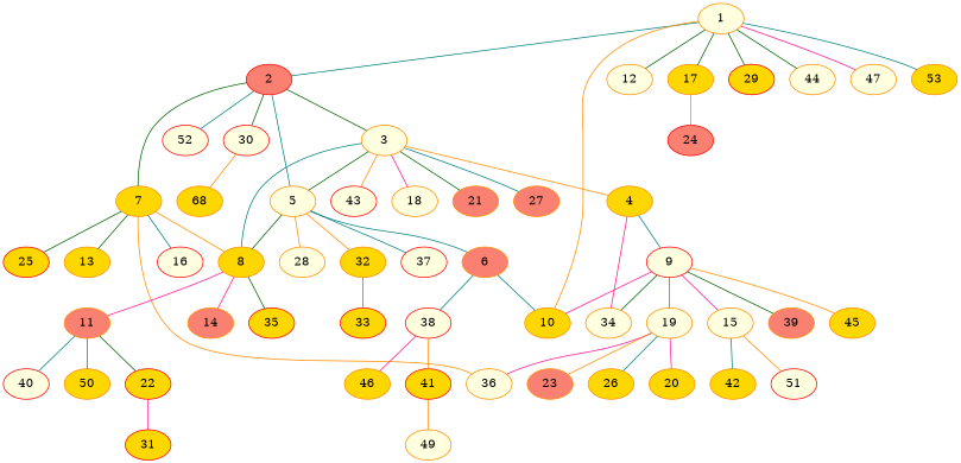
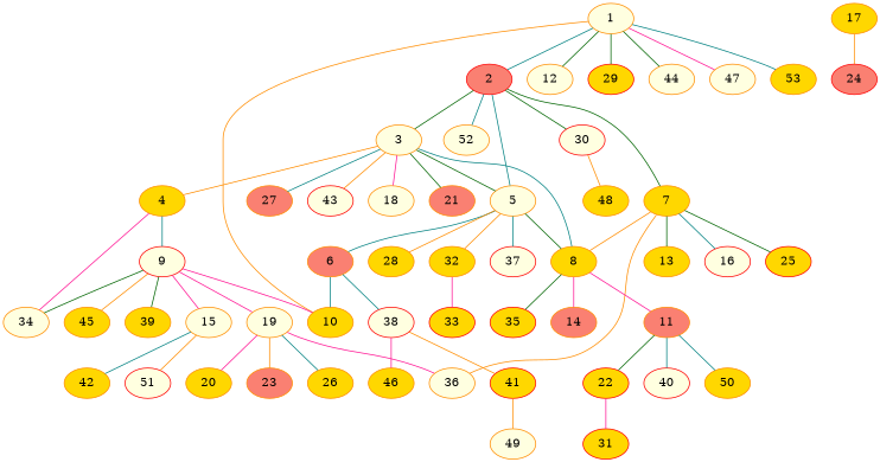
  graph {
    node [color=darkorange fillcolor=gold style=filled]
    edge [color=teal]
    1 [fillcolor=lightyellow]
    2 [color=red fillcolor=salmon]
    10
    12 [fillcolor=lightyellow]
    17
    29 [color=red]
    44 [fillcolor=lightyellow]
    47 [fillcolor=lightyellow]
    53
    3 [fillcolor=lightyellow]
    5 [fillcolor=lightyellow]
    7
    30 [color=red fillcolor=lightyellow]
-   52 [color=red fillcolor=lightyellow]
+   52 [fillcolor=lightyellow]
    24 [color=red fillcolor=salmon]
    4
    8
    18 [fillcolor=lightyellow]
    21 [fillcolor=salmon]
    27 [fillcolor=salmon]
    43 [color=red fillcolor=lightyellow]
    6 [fillcolor=salmon]
-   28 [fillcolor=lightyellow]
+   28
    32
    37 [color=red fillcolor=lightyellow]
    13
    16 [color=red fillcolor=lightyellow]
    25 [color=red]
    36 [fillcolor=lightyellow]
-   48 [label=68]
+   48
    9 [color=red fillcolor=lightyellow]
    34 [fillcolor=lightyellow]
    11 [fillcolor=salmon]
    14 [fillcolor=salmon]
    35 [color=red]
    15 [fillcolor=lightyellow]
    19 [fillcolor=lightyellow]
-   39 [fillcolor=salmon]
+   39
    45
    38 [color=red fillcolor=lightyellow]
    33 [color=red]
    41 [color=red]
    46
    22 [color=red]
    40 [color=red fillcolor=lightyellow]
    50
    42
    51 [color=red fillcolor=lightyellow]
    20
    23 [fillcolor=salmon]
    26
    31 [color=red]
    49 [fillcolor=lightyellow]
    1 -- 2
    1 -- 10 [color=darkorange]
    1 -- 12 [color=darkgreen]
-   1 -- 17 [color=darkgreen]
    1 -- 29 [color=darkgreen]
    1 -- 44 [color=darkgreen]
    1 -- 47 [color=deeppink]
    1 -- 53
    2 -- 3 [color=darkgreen]
    2 -- 5
    2 -- 7 [color=darkgreen]
    2 -- 30 [color=darkgreen]
    2 -- 52
    17 -- 24 [color=darkorange]
    3 -- 5 [color=darkgreen]
    3 -- 4 [color=darkorange]
    3 -- 8
    3 -- 18 [color=deeppink]
    3 -- 21 [color=darkgreen]
    3 -- 27
    3 -- 43 [color=darkorange]
    5 -- 8 [color=darkgreen]
    5 -- 6
    5 -- 28 [color=darkorange]
    5 -- 32 [color=darkorange]
    5 -- 37
    7 -- 8 [color=darkorange]
    7 -- 13 [color=darkgreen]
    7 -- 16
    7 -- 25 [color=darkgreen]
    7 -- 36 [color=darkorange]
    30 -- 48 [color=darkorange]
    4 -- 9
    4 -- 34 [color=deeppink]
    8 -- 11 [color=deeppink]
    8 -- 14 [color=deeppink]
    8 -- 35 [color=darkgreen]
    6 -- 10
    6 -- 38
    32 -- 33 [color=deeppink]
    9 -- 10 [color=deeppink]
    9 -- 34 [color=darkgreen]
    9 -- 15 [color=deeppink]
    9 -- 19 [color=deeppink]
    9 -- 39 [color=darkgreen]
    9 -- 45 [color=darkorange]
    11 -- 22 [color=darkgreen]
    11 -- 40
    11 -- 50
    15 -- 42
    15 -- 51 [color=darkorange]
    19 -- 36 [color=deeppink]
    19 -- 20 [color=deeppink]
    19 -- 23 [color=darkorange]
    19 -- 26
    38 -- 41 [color=darkorange]
    38 -- 46 [color=deeppink]
    41 -- 49 [color=darkorange]
    22 -- 31 [color=deeppink]
  }
